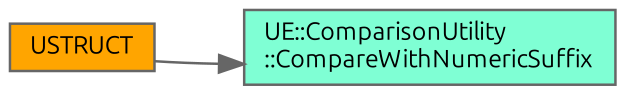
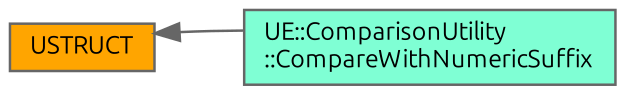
  digraph {
    rankdir=RL
    fontname=Ubuntu
    node [fontname=Ubuntu fontsize=10 shape=box style=filled]
    n1 [color=gray40 fillcolor=aquamarine fontcolor=black height=0.2 label="UE::ComparisonUtility\l::CompareWithNumericSuffix" width=0.4]
    n2 [color=grey40 fillcolor=orange height=0.2 label=USTRUCT width=0.4]
-   n1 -> n2 [color=gray40 dir=back fontname=Ubuntu fontsize=10 labelfontname=Helvetica labelfontsize=10 style=solid]
+   n2 -> n1 [color=gray40 dir=back fontname=Ubuntu fontsize=10 labelfontname=Helvetica labelfontsize=10 style=solid]
  }
